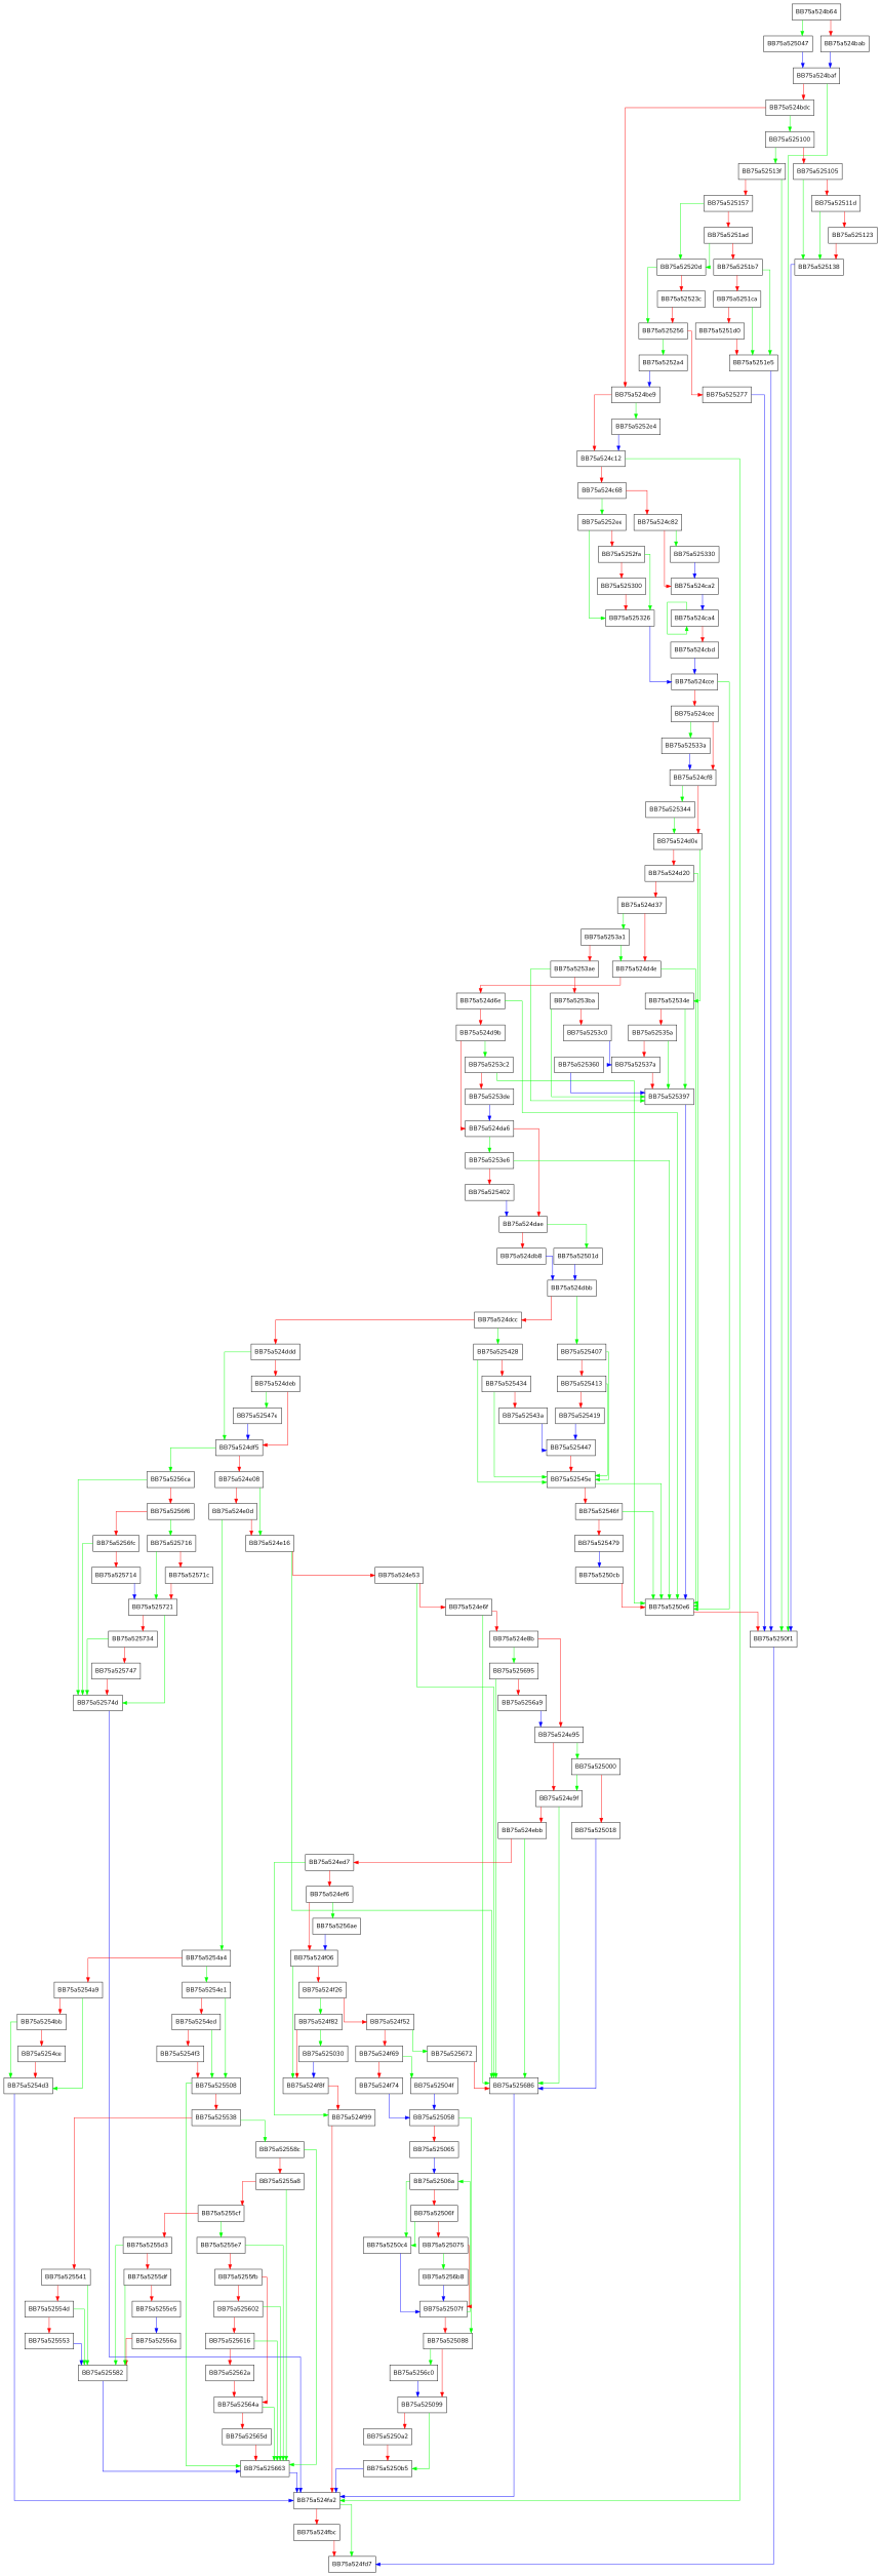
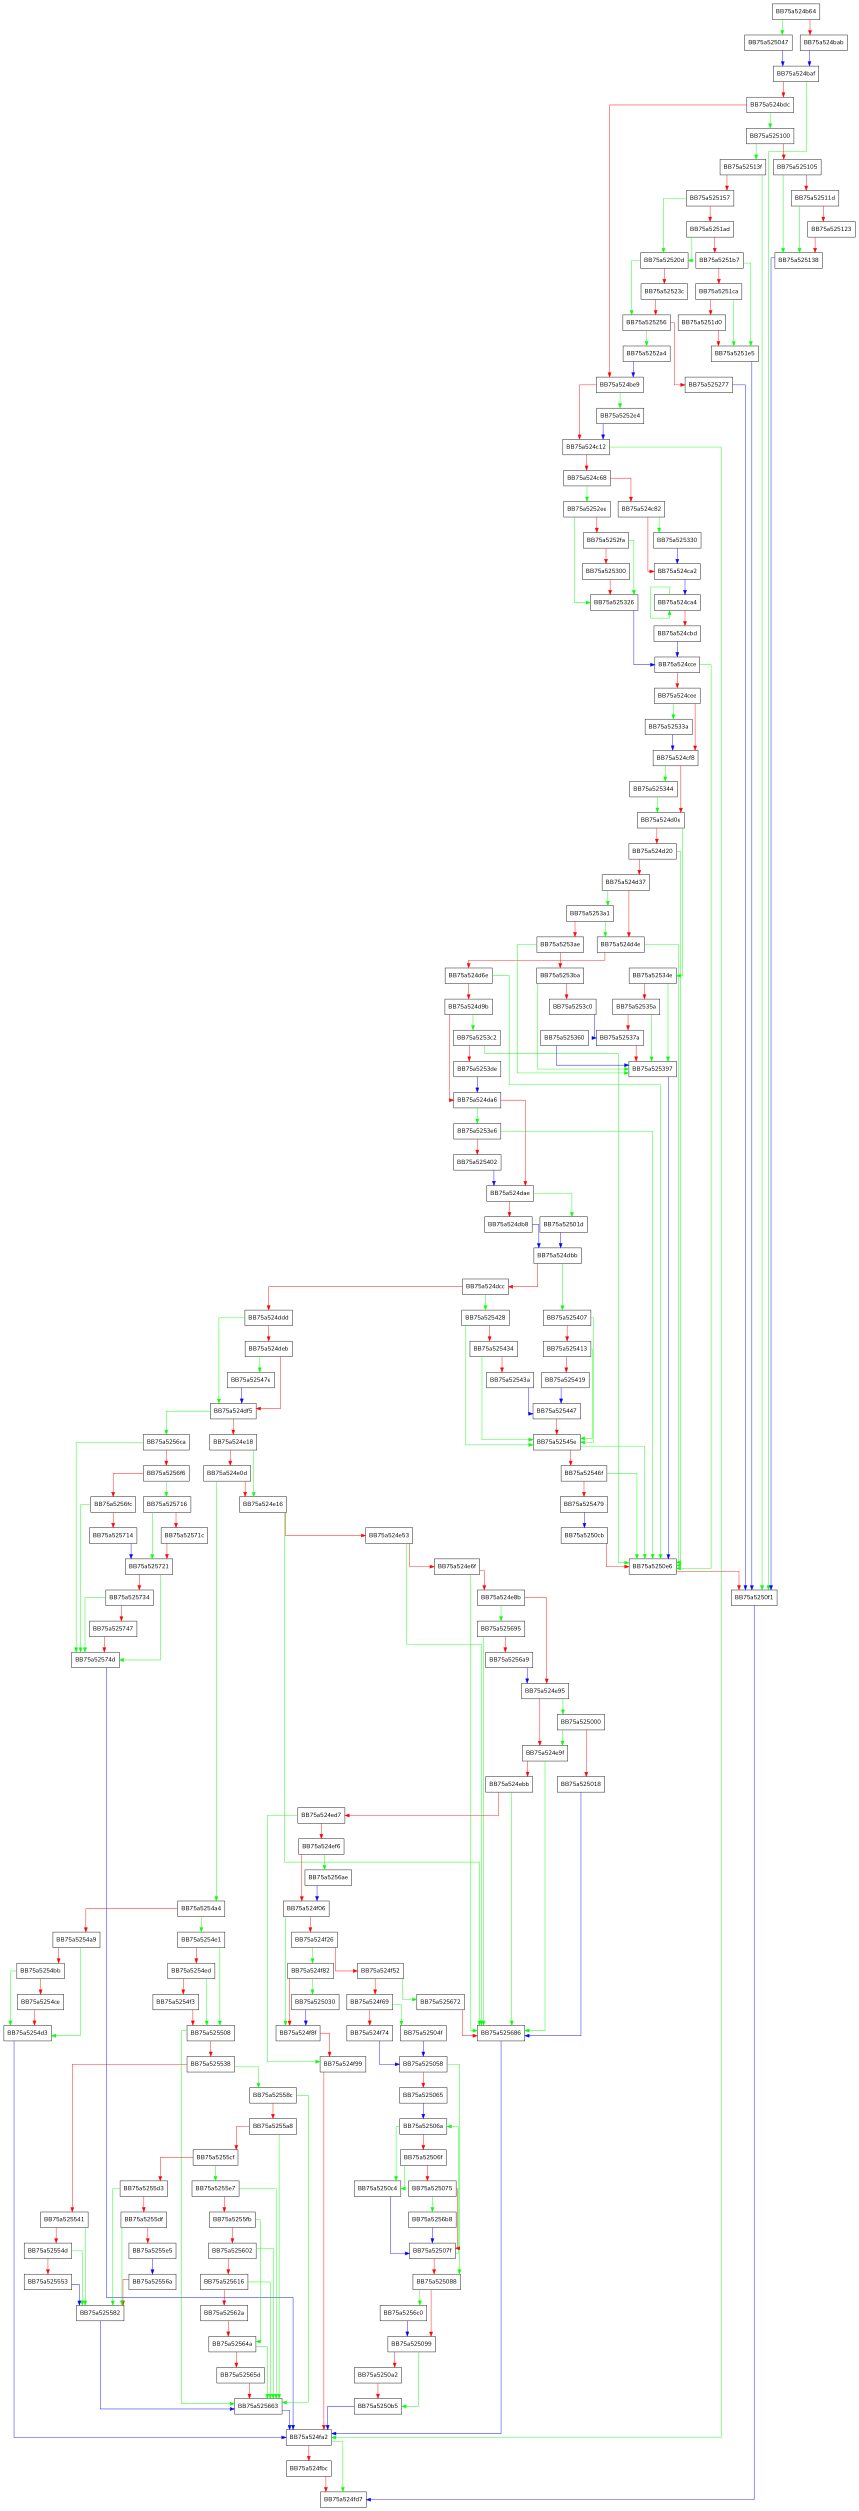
  digraph {
    fontname=Nunito
    splines=ortho
    node [fontname=Nunito shape=box]
    edge [color=red fontname=Nunito]
    BB75a524b64
    BB75a525047
    BB75a524bab
    BB75a524baf
    BB75a5250f1
    BB75a524bdc
    BB75a524fd7
    BB75a525100
    BB75a524be9
    BB75a52513f
    BB75a525105
    BB75a5252e4
    BB75a524c12
    BB75a525157
    BB75a525138
    BB75a52511d
    BB75a524fa2
    BB75a524c68
    BB75a524fbc
    BB75a5252ee
    BB75a524c82
    BB75a525326
    BB75a5252fa
    BB75a525330
    BB75a524ca2
    BB75a524cce
    BB75a525300
    BB75a524ca4
    BB75a524cbd
    BB75a5250e6
    BB75a524cee
    BB75a52533a
    BB75a524cf8
    BB75a525344
    BB75a524d0e
    BB75a52534e
    BB75a524d20
    BB75a525397
    BB75a52535a
    BB75a524d37
    BB75a52537a
    BB75a5253a1
    BB75a524d4e
    BB75a5253ae
    BB75a524d6e
    BB75a5253ba
    BB75a524d9b
    BB75a5253c2
    BB75a524da6
    BB75a5253de
    BB75a5253e6
    BB75a524dae
    BB75a525402
    BB75a52501d
    BB75a524db8
    BB75a524dbb
    BB75a525407
    BB75a524dcc
    BB75a52545e
    BB75a525413
    BB75a525428
    BB75a524ddd
    BB75a52546f
    BB75a525419
    BB75a525434
    BB75a524df5
    BB75a524deb
    BB75a52543a
    BB75a5256ca
-   BB75a524e08
+   BB75a524e08 [label=BB75a524e18]
    BB75a52547e
    BB75a52574d
    BB75a5256f6
    BB75a524e16
    BB75a524e0d
    BB75a525716
    BB75a5256fc
    BB75a525686
    BB75a524e53
    BB75a5254a4
    BB75a524e6f
    BB75a5254e1
    BB75a5254a9
    BB75a525508
    BB75a5254ed
    BB75a5254d3
    BB75a5254bb
    BB75a524e8b
    BB75a525695
    BB75a524e95
    BB75a5256a9
    BB75a525000
    BB75a524e9f
    BB75a525018
    BB75a524ebb
    BB75a524ed7
    BB75a524f99
    BB75a524ef6
    BB75a5256ae
    BB75a524f06
    BB75a524f8f
    BB75a524f26
    BB75a524f82
    BB75a524f52
    BB75a525030
    BB75a525672
    BB75a524f69
    BB75a52504f
    BB75a524f74
    BB75a525058
    BB75a525088
    BB75a525065
    BB75a5256c0
    BB75a525099
    BB75a52506a
    BB75a5250b5
    BB75a5250a2
    BB75a5250c4
    BB75a52506f
    BB75a52507f
    BB75a525075
    BB75a5256b8
    BB75a5250cb
    BB75a52520d
    BB75a5251ad
    BB75a525123
    BB75a525256
    BB75a52523c
    BB75a5251b7
    BB75a5252a4
    BB75a525277
    BB75a5251e5
    BB75a5251ca
    BB75a5251d0
    BB75a525360
    BB75a5253c0
    BB75a525479
    BB75a525447
    BB75a525663
    BB75a525538
    BB75a5254f3
    BB75a5254ce
    BB75a52558c
    BB75a525541
    BB75a5255a8
    BB75a525582
    BB75a52554d
    BB75a5255cf
    BB75a525553
    BB75a52556a
    BB75a5255e7
    BB75a5255d3
    BB75a5255fb
    BB75a5255df
    BB75a52564a
    BB75a525602
    BB75a5255e5
    BB75a52565d
    BB75a525616
    BB75a52562a
    BB75a525721
    BB75a52571c
    BB75a525714
    BB75a525734
    BB75a525747
    BB75a524b64 -> BB75a525047 [color=green]
    BB75a524b64 -> BB75a524bab
    BB75a525047 -> BB75a524baf [color=blue]
    BB75a524bab -> BB75a524baf [color=blue]
    BB75a524baf -> BB75a5250f1 [color=green]
    BB75a524baf -> BB75a524bdc
    BB75a5250f1 -> BB75a524fd7 [color=blue]
    BB75a524bdc -> BB75a525100 [color=green]
    BB75a524bdc -> BB75a524be9
    BB75a525100 -> BB75a52513f [color=green]
    BB75a525100 -> BB75a525105
    BB75a524be9 -> BB75a5252e4 [color=green]
    BB75a524be9 -> BB75a524c12
    BB75a52513f -> BB75a5250f1 [color=green]
    BB75a52513f -> BB75a525157
    BB75a525105 -> BB75a525138 [color=green]
    BB75a525105 -> BB75a52511d
    BB75a5252e4 -> BB75a524c12 [color=blue]
    BB75a524c12 -> BB75a524fa2 [color=green]
    BB75a524c12 -> BB75a524c68
    BB75a525157 -> BB75a52520d [color=green]
    BB75a525157 -> BB75a5251ad
    BB75a525138 -> BB75a5250f1 [color=blue]
    BB75a52511d -> BB75a525138 [color=green]
    BB75a52511d -> BB75a525123
    BB75a524fa2 -> BB75a524fd7 [color=green]
    BB75a524fa2 -> BB75a524fbc
    BB75a524c68 -> BB75a5252ee [color=green]
    BB75a524c68 -> BB75a524c82
    BB75a524fbc -> BB75a524fd7
    BB75a5252ee -> BB75a525326 [color=green]
    BB75a5252ee -> BB75a5252fa
    BB75a524c82 -> BB75a525330 [color=green]
    BB75a524c82 -> BB75a524ca2
    BB75a525326 -> BB75a524cce [color=blue]
    BB75a5252fa -> BB75a525326 [color=green]
    BB75a5252fa -> BB75a525300
    BB75a525330 -> BB75a524ca2 [color=blue]
    BB75a524ca2 -> BB75a524ca4 [color=blue]
    BB75a524cce -> BB75a5250e6 [color=green]
    BB75a524cce -> BB75a524cee
    BB75a525300 -> BB75a525326
    BB75a524ca4 -> BB75a524ca4 [color=green]
    BB75a524ca4 -> BB75a524cbd
    BB75a524cbd -> BB75a524cce [color=blue]
    BB75a5250e6 -> BB75a5250f1
    BB75a524cee -> BB75a52533a [color=green]
    BB75a524cee -> BB75a524cf8
    BB75a52533a -> BB75a524cf8 [color=blue]
    BB75a524cf8 -> BB75a525344 [color=green]
    BB75a524cf8 -> BB75a524d0e
    BB75a525344 -> BB75a524d0e [color=green]
    BB75a524d0e -> BB75a52534e [color=green]
    BB75a524d0e -> BB75a524d20
    BB75a52534e -> BB75a525397 [color=green]
    BB75a52534e -> BB75a52535a
    BB75a524d20 -> BB75a5250e6 [color=green]
    BB75a524d20 -> BB75a524d37
    BB75a525397 -> BB75a5250e6 [color=blue]
    BB75a52535a -> BB75a525397 [color=green]
    BB75a52535a -> BB75a52537a
    BB75a524d37 -> BB75a5253a1 [color=green]
    BB75a524d37 -> BB75a524d4e
    BB75a52537a -> BB75a525397
    BB75a5253a1 -> BB75a524d4e [color=green]
    BB75a5253a1 -> BB75a5253ae
    BB75a524d4e -> BB75a5250e6 [color=green]
    BB75a524d4e -> BB75a524d6e
    BB75a5253ae -> BB75a525397 [color=green]
    BB75a5253ae -> BB75a5253ba
    BB75a524d6e -> BB75a5250e6 [color=green]
    BB75a524d6e -> BB75a524d9b
    BB75a5253ba -> BB75a525397 [color=green]
    BB75a5253ba -> BB75a5253c0
    BB75a524d9b -> BB75a5253c2 [color=green]
    BB75a524d9b -> BB75a524da6
    BB75a5253c2 -> BB75a5250e6 [color=green]
    BB75a5253c2 -> BB75a5253de
    BB75a524da6 -> BB75a5253e6 [color=green]
    BB75a524da6 -> BB75a524dae
    BB75a5253de -> BB75a524da6 [color=blue]
    BB75a5253e6 -> BB75a5250e6 [color=green]
    BB75a5253e6 -> BB75a525402
    BB75a524dae -> BB75a52501d [color=green]
    BB75a524dae -> BB75a524db8
    BB75a525402 -> BB75a524dae [color=blue]
    BB75a52501d -> BB75a524dbb [color=blue]
    BB75a524db8 -> BB75a524dbb [color=blue]
    BB75a524dbb -> BB75a525407 [color=green]
    BB75a524dbb -> BB75a524dcc
    BB75a525407 -> BB75a52545e [color=green]
    BB75a525407 -> BB75a525413
    BB75a524dcc -> BB75a525428 [color=green]
    BB75a524dcc -> BB75a524ddd
    BB75a52545e -> BB75a5250e6 [color=green]
    BB75a52545e -> BB75a52546f
    BB75a525413 -> BB75a52545e [color=green]
    BB75a525413 -> BB75a525419
    BB75a525428 -> BB75a52545e [color=green]
    BB75a525428 -> BB75a525434
    BB75a524ddd -> BB75a524df5 [color=green]
    BB75a524ddd -> BB75a524deb
    BB75a52546f -> BB75a5250e6 [color=green]
    BB75a52546f -> BB75a525479
    BB75a525419 -> BB75a525447 [color=blue]
    BB75a525434 -> BB75a52545e [color=green]
    BB75a525434 -> BB75a52543a
    BB75a524df5 -> BB75a5256ca [color=green]
    BB75a524df5 -> BB75a524e08
    BB75a524deb -> BB75a524df5
    BB75a524deb -> BB75a52547e [color=green]
    BB75a52543a -> BB75a525447 [color=blue]
    BB75a5256ca -> BB75a52574d [color=green]
    BB75a5256ca -> BB75a5256f6
    BB75a524e08 -> BB75a524e16 [color=green]
    BB75a524e08 -> BB75a524e0d
    BB75a52547e -> BB75a524df5 [color=blue]
    BB75a52574d -> BB75a524fa2 [color=blue]
    BB75a5256f6 -> BB75a525716 [color=green]
    BB75a5256f6 -> BB75a5256fc
    BB75a524e16 -> BB75a525686 [color=green]
    BB75a524e16 -> BB75a524e53
    BB75a524e0d -> BB75a524e16
    BB75a524e0d -> BB75a5254a4 [color=green]
    BB75a525716 -> BB75a525721 [color=green]
    BB75a525716 -> BB75a52571c
    BB75a5256fc -> BB75a52574d [color=green]
    BB75a5256fc -> BB75a525714
    BB75a525686 -> BB75a524fa2 [color=blue]
    BB75a524e53 -> BB75a525686 [color=green]
    BB75a524e53 -> BB75a524e6f
    BB75a5254a4 -> BB75a5254e1 [color=green]
    BB75a5254a4 -> BB75a5254a9
    BB75a524e6f -> BB75a525686 [color=green]
    BB75a524e6f -> BB75a524e8b
    BB75a5254e1 -> BB75a525508 [color=green]
    BB75a5254e1 -> BB75a5254ed
    BB75a5254a9 -> BB75a5254d3 [color=green]
    BB75a5254a9 -> BB75a5254bb
    BB75a525508 -> BB75a525663 [color=green]
    BB75a525508 -> BB75a525538
    BB75a5254ed -> BB75a525508 [color=green]
    BB75a5254ed -> BB75a5254f3
    BB75a5254d3 -> BB75a524fa2 [color=blue]
    BB75a5254bb -> BB75a5254d3 [color=green]
    BB75a5254bb -> BB75a5254ce
    BB75a524e8b -> BB75a525695 [color=green]
    BB75a524e8b -> BB75a524e95
    BB75a525695 -> BB75a525686 [color=green]
    BB75a525695 -> BB75a5256a9
    BB75a524e95 -> BB75a525000 [color=green]
    BB75a524e95 -> BB75a524e9f
    BB75a5256a9 -> BB75a524e95 [color=blue]
    BB75a525000 -> BB75a524e9f [color=green]
    BB75a525000 -> BB75a525018
    BB75a524e9f -> BB75a525686 [color=green]
    BB75a524e9f -> BB75a524ebb
    BB75a525018 -> BB75a525686 [color=blue]
    BB75a524ebb -> BB75a525686 [color=green]
    BB75a524ebb -> BB75a524ed7
    BB75a524ed7 -> BB75a524f99 [color=green]
    BB75a524ed7 -> BB75a524ef6
    BB75a524f99 -> BB75a524fa2
    BB75a524ef6 -> BB75a5256ae [color=green]
    BB75a524ef6 -> BB75a524f06
    BB75a5256ae -> BB75a524f06 [color=blue]
    BB75a524f06 -> BB75a524f8f [color=green]
    BB75a524f06 -> BB75a524f26
    BB75a524f8f -> BB75a524f99
    BB75a524f26 -> BB75a524f82 [color=green]
    BB75a524f26 -> BB75a524f52
    BB75a524f82 -> BB75a524f8f
    BB75a524f82 -> BB75a525030 [color=green]
    BB75a524f52 -> BB75a525672 [color=green]
    BB75a524f52 -> BB75a524f69
    BB75a525030 -> BB75a524f8f [color=blue]
    BB75a525672 -> BB75a525686
    BB75a524f69 -> BB75a52504f [color=green]
    BB75a524f69 -> BB75a524f74
    BB75a52504f -> BB75a525058 [color=blue]
    BB75a524f74 -> BB75a525058 [color=blue]
    BB75a525058 -> BB75a525088 [color=green]
    BB75a525058 -> BB75a525065
    BB75a525088 -> BB75a5256c0 [color=green]
    BB75a525088 -> BB75a525099
    BB75a525065 -> BB75a52506a [color=blue]
    BB75a5256c0 -> BB75a525099 [color=blue]
    BB75a525099 -> BB75a5250b5 [color=green]
    BB75a525099 -> BB75a5250a2
    BB75a52506a -> BB75a5250c4 [color=green]
    BB75a52506a -> BB75a52506f
    BB75a5250b5 -> BB75a524fa2 [color=blue]
    BB75a5250a2 -> BB75a5250b5
    BB75a5250c4 -> BB75a52507f [color=blue]
    BB75a52506f -> BB75a5250c4 [color=green]
    BB75a52506f -> BB75a525075
    BB75a52507f -> BB75a525088
    BB75a52507f -> BB75a52506a [color=green]
    BB75a525075 -> BB75a52507f
    BB75a525075 -> BB75a5256b8 [color=green]
    BB75a5256b8 -> BB75a52507f [color=blue]
    BB75a5250cb -> BB75a5250e6
    BB75a52520d -> BB75a525256 [color=green]
    BB75a52520d -> BB75a52523c
    BB75a5251ad -> BB75a52520d [color=green]
    BB75a5251ad -> BB75a5251b7
    BB75a525123 -> BB75a525138
    BB75a525256 -> BB75a5252a4 [color=green]
    BB75a525256 -> BB75a525277
    BB75a52523c -> BB75a525256
    BB75a5251b7 -> BB75a5251e5 [color=green]
    BB75a5251b7 -> BB75a5251ca
    BB75a5252a4 -> BB75a524be9 [color=blue]
    BB75a525277 -> BB75a5250f1 [color=blue]
    BB75a5251e5 -> BB75a5250f1 [color=blue]
    BB75a5251ca -> BB75a5251e5 [color=green]
    BB75a5251ca -> BB75a5251d0
    BB75a5251d0 -> BB75a5251e5
    BB75a525360 -> BB75a525397 [color=blue]
    BB75a5253c0 -> BB75a52537a [color=blue]
    BB75a525479 -> BB75a5250cb [color=blue]
    BB75a525447 -> BB75a52545e
    BB75a525663 -> BB75a524fa2 [color=blue]
    BB75a525538 -> BB75a52558c [color=green]
    BB75a525538 -> BB75a525541
    BB75a5254f3 -> BB75a525508
    BB75a5254ce -> BB75a5254d3
    BB75a52558c -> BB75a525663 [color=green]
    BB75a52558c -> BB75a5255a8
    BB75a525541 -> BB75a525582 [color=green]
    BB75a525541 -> BB75a52554d
    BB75a5255a8 -> BB75a525663 [color=green]
    BB75a5255a8 -> BB75a5255cf
    BB75a525582 -> BB75a525663 [color=blue]
    BB75a52554d -> BB75a525582 [color=green]
    BB75a52554d -> BB75a525553
    BB75a5255cf -> BB75a5255e7 [color=green]
    BB75a5255cf -> BB75a5255d3
    BB75a525553 -> BB75a525582 [color=blue]
    BB75a52556a -> BB75a525582
    BB75a5255e7 -> BB75a525663 [color=green]
    BB75a5255e7 -> BB75a5255fb
    BB75a5255d3 -> BB75a525582 [color=green]
    BB75a5255d3 -> BB75a5255df
-   BB75a5255fb -> BB75a52564a
+   BB75a5255fb -> BB75a52564a [color=green]
    BB75a5255fb -> BB75a525602
    BB75a5255df -> BB75a525582 [color=green]
    BB75a5255df -> BB75a5255e5
    BB75a52564a -> BB75a525663 [color=green]
    BB75a52564a -> BB75a52565d
    BB75a525602 -> BB75a525663 [color=green]
    BB75a525602 -> BB75a525616
    BB75a5255e5 -> BB75a52556a [color=blue]
    BB75a52565d -> BB75a525663
    BB75a525616 -> BB75a525663 [color=green]
    BB75a525616 -> BB75a52562a
    BB75a52562a -> BB75a52564a
    BB75a525721 -> BB75a52574d [color=green]
    BB75a525721 -> BB75a525734
    BB75a52571c -> BB75a525721
    BB75a525714 -> BB75a525721 [color=blue]
    BB75a525734 -> BB75a52574d [color=green]
    BB75a525734 -> BB75a525747
    BB75a525747 -> BB75a52574d
  }
